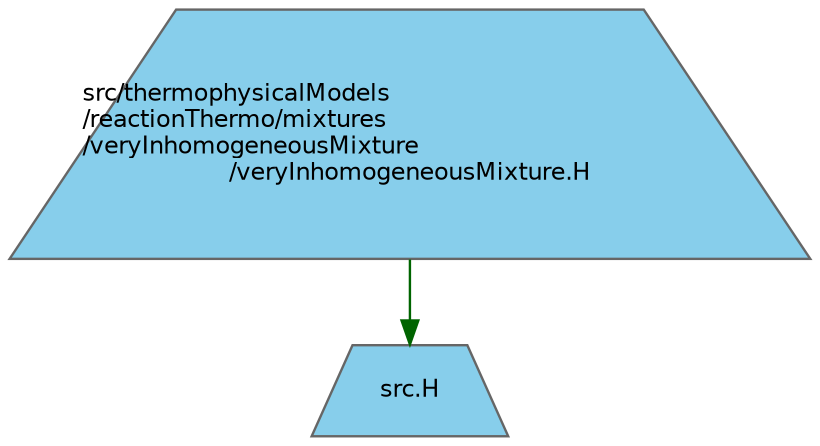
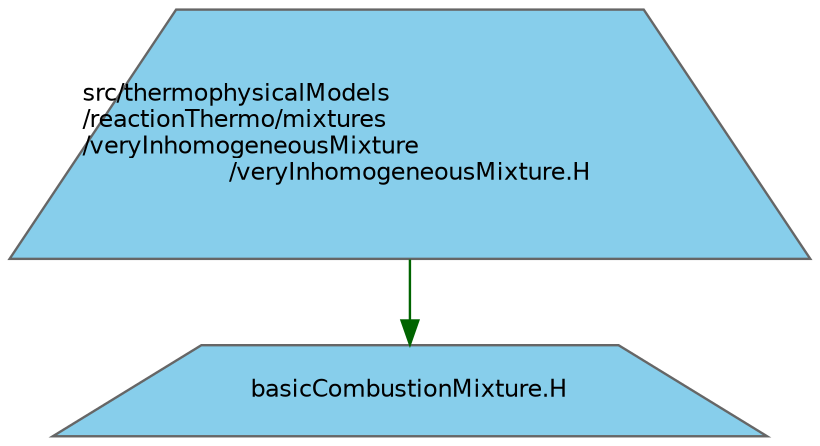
  digraph {
    node [color=gray40 fillcolor=skyblue fontname=Helvetica fontsize=10 shape=trapezium style=filled]
    n1 [fontcolor=black height=0.2 label="src/thermophysicalModels\l/reactionThermo/mixtures\l/veryInhomogeneousMixture\l/veryInhomogeneousMixture.H" width=0.4]
-   n2 [height=0.2 label="src.H" width=0.4]
+   n2 [height=0.2 label="basicCombustionMixture.H" width=0.4]
    n1 -> n2 [color=darkgreen fontname=Helvetica fontsize=10 labelfontname=Helvetica labelfontsize=10 style=solid]
  }
